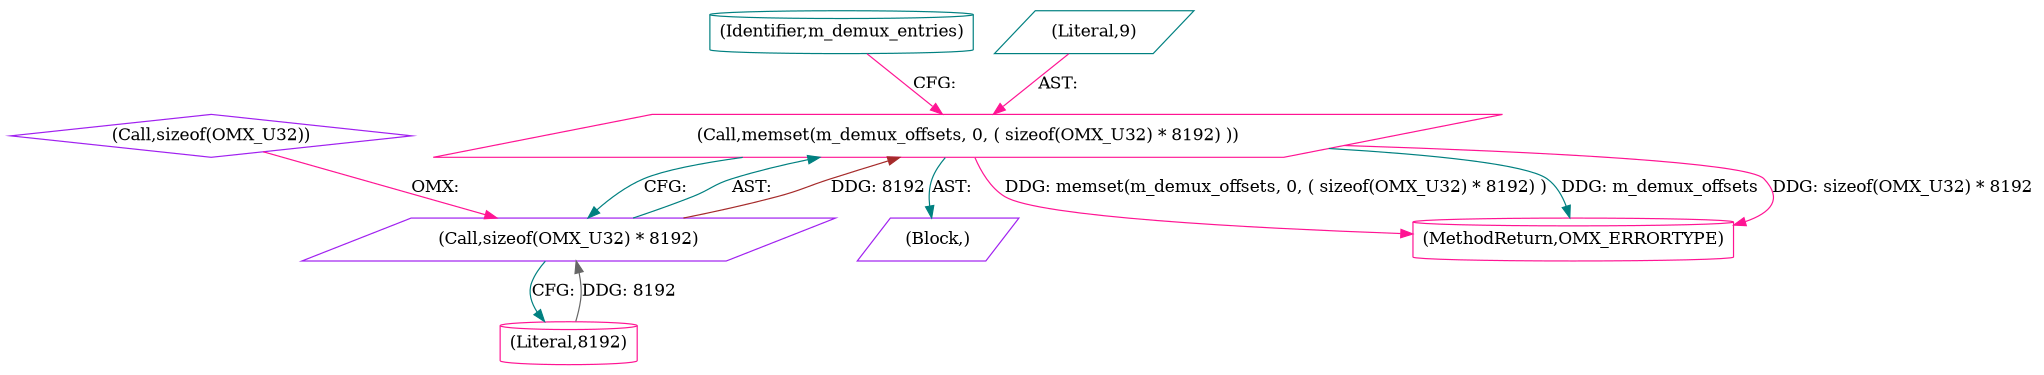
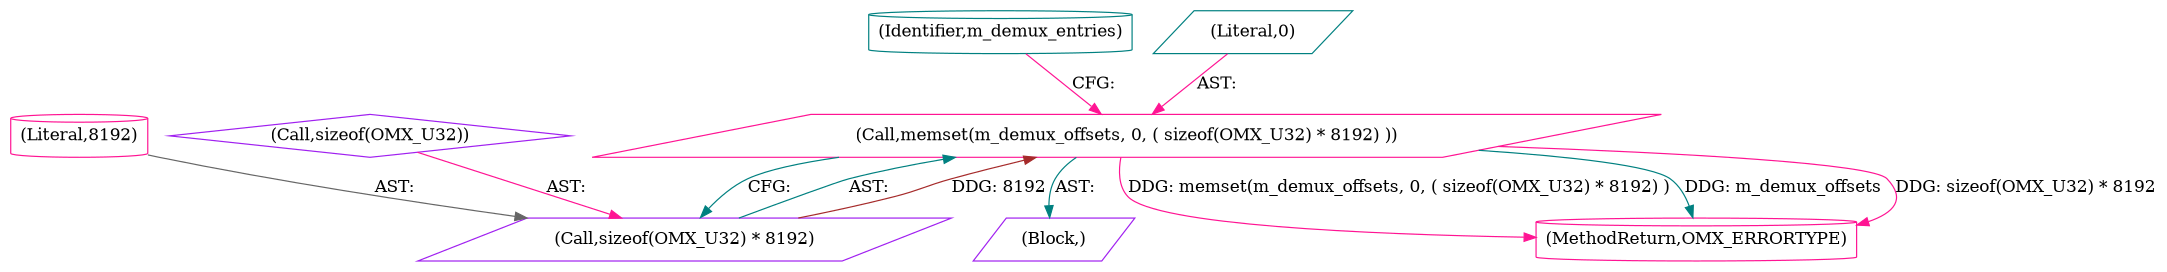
  digraph {
    node [color=deeppink shape=parallelogram]
    edge [color=teal]
    n1 [label="(Call,memset(m_demux_offsets, 0, ( sizeof(OMX_U32) * 8192) ))"]
    n2 [color=purple label="(Call,sizeof(OMX_U32) * 8192)"]
    n3 [color=purple label="(Block,)"]
    n4 [label="(MethodReturn,OMX_ERRORTYPE)" shape=cylinder]
    n5 [label="(Literal,8192)" shape=cylinder]
    n6 [color=teal label="(Identifier,m_demux_entries)" shape=cylinder]
-   n7 [color=teal label="(Literal,9)"]
+   n7 [color=teal label="(Literal,0)"]
    n8 [color=purple label="(Call,sizeof(OMX_U32))" shape=diamond]
    n1 -> n2 [label="CFG: "]
    n1 -> n3 [label="AST: "]
    n1 -> n4 [color=deeppink label="DDG: memset(m_demux_offsets, 0, ( sizeof(OMX_U32) * 8192) )"]
    n1 -> n4 [label="DDG: m_demux_offsets"]
    n1 -> n4 [color=deeppink label="DDG: sizeof(OMX_U32) * 8192"]
    n2 -> n1 [label="AST: "]
    n2 -> n1 [color=brown label="DDG: 8192"]
-   n2 -> n5 [label="CFG: "]
-   n5 -> n2 [color=gray40 label="DDG: 8192"]
+   n5 -> n2 [color=gray40 label="AST: "]
    n6 -> n1 [color=deeppink label="CFG: "]
    n7 -> n1 [color=deeppink label="AST: "]
-   n8 -> n2 [color=deeppink label="OMX: "]
+   n8 -> n2 [color=deeppink label="AST: "]
  }
